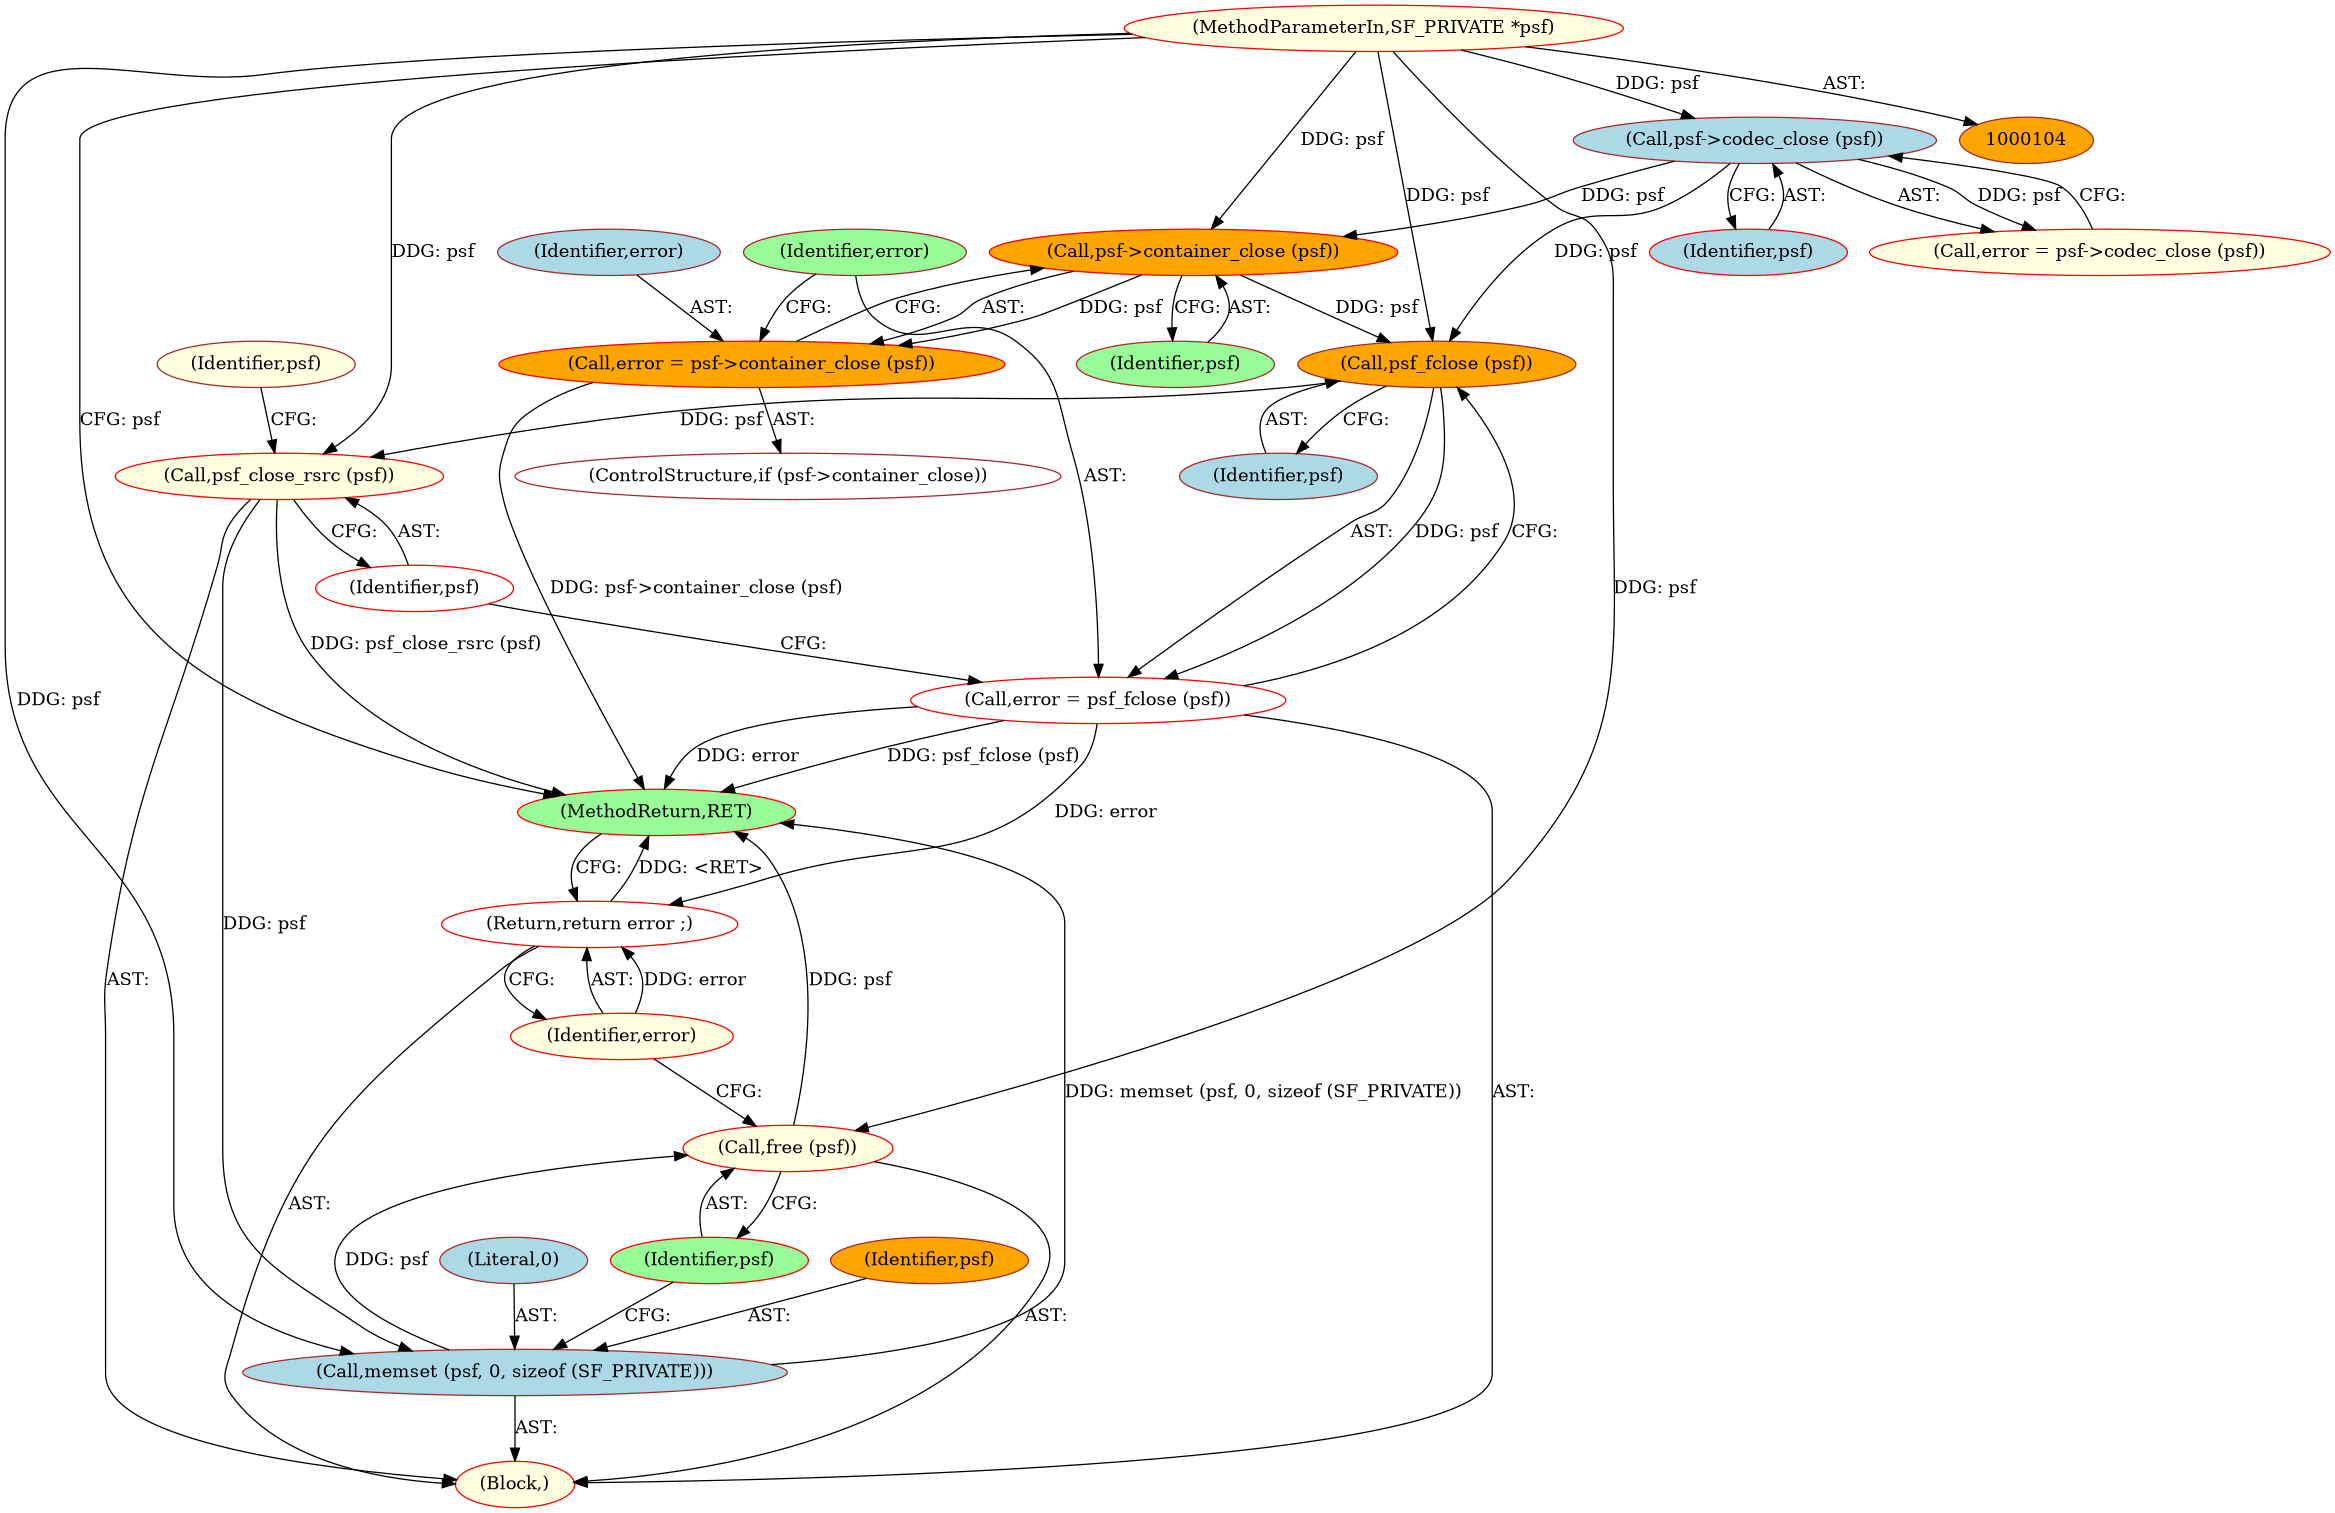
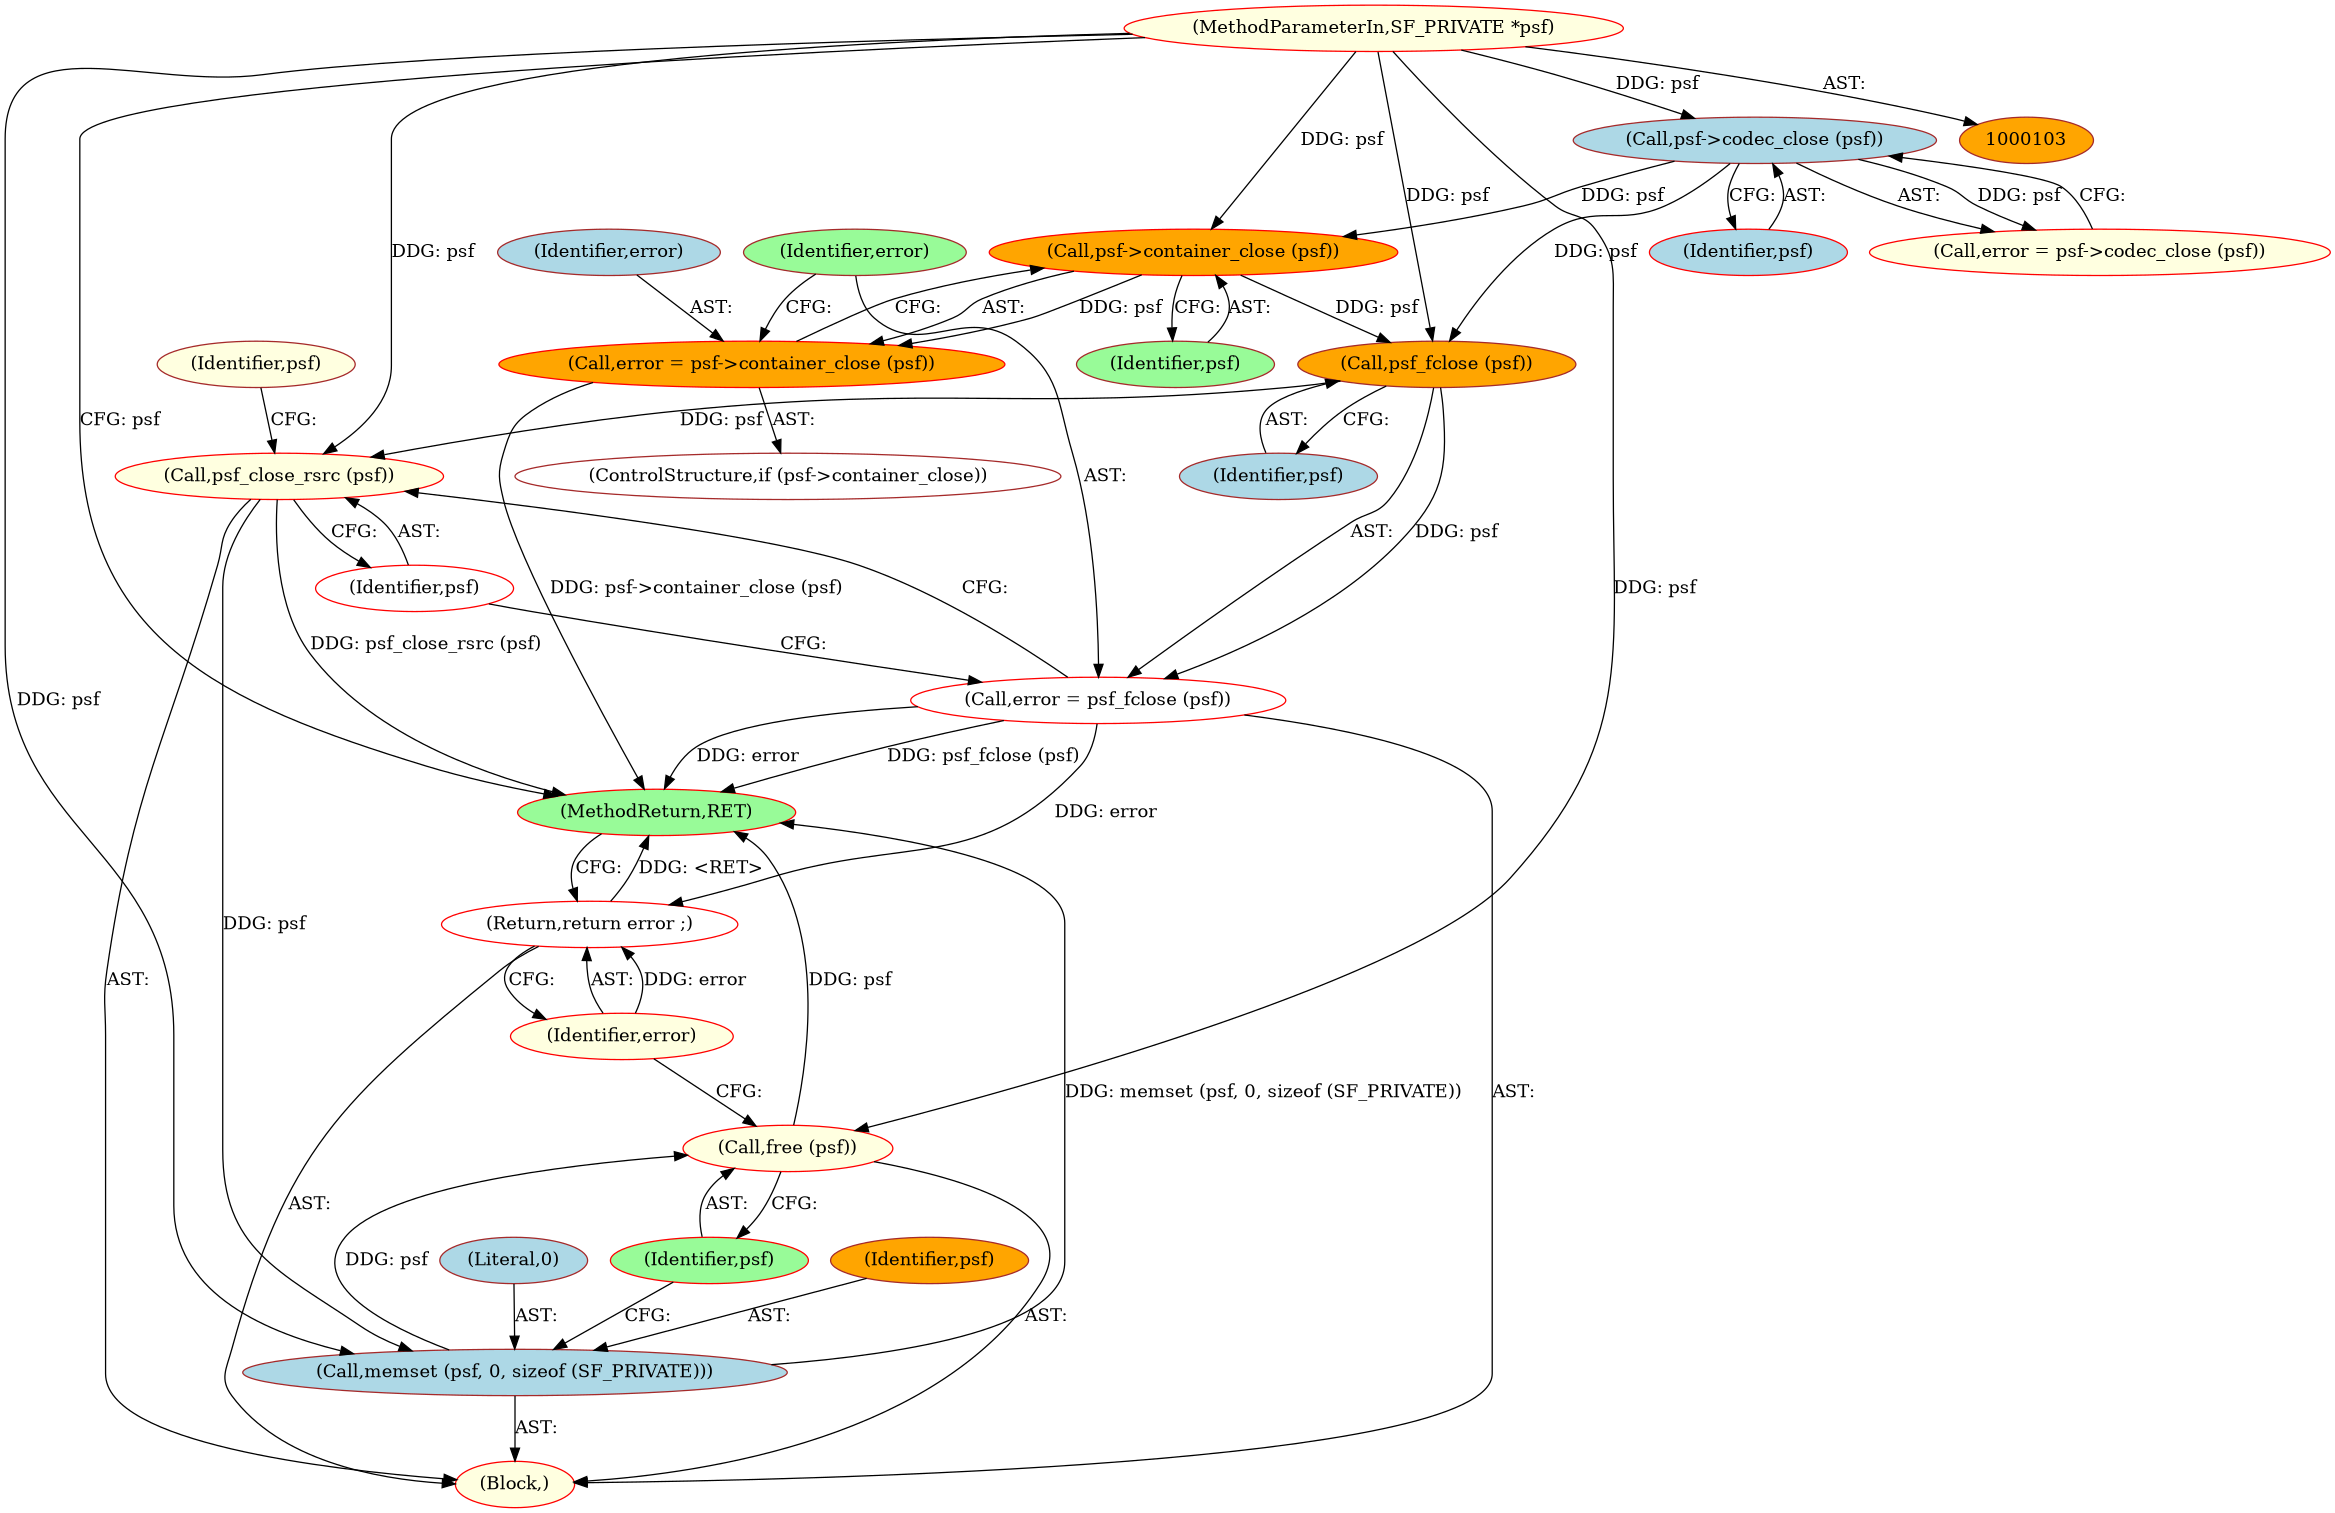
  digraph {
    node [color=red fillcolor=lightyellow style=filled]
    n1 [fillcolor=orange label="(Call,psf->container_close (psf))"]
    n2 [fillcolor=orange label="(Call,error = psf->container_close (psf))"]
    n3 [color=brown fillcolor=orange label="(Call,psf_fclose (psf))"]
    n4 [color=brown fillcolor=palegreen label="(Identifier,psf)"]
    n5 [fillcolor=palegreen label="(MethodReturn,RET)"]
    n6 [color=brown fillcolor=white label="(ControlStructure,if (psf->container_close))"]
    n7 [label="(Call,psf_close_rsrc (psf))"]
    n8 [fillcolor=white label="(Call,error = psf_fclose (psf))"]
    n9 [color=brown fillcolor=lightblue label="(Identifier,psf)"]
    n10 [color=brown fillcolor=lightblue label="(Call,psf->codec_close (psf))"]
    n11 [fillcolor=lightblue label="(Identifier,psf)"]
    n12 [label="(Call,error = psf->codec_close (psf))"]
    n13 [label="(MethodParameterIn,SF_PRIVATE *psf)"]
    n14 [color=brown fillcolor=lightblue label="(Call,memset (psf, 0, sizeof (SF_PRIVATE)))"]
    n15 [label="(Call,free (psf))"]
-   1000103 [color=brown fillcolor=orange label=1000104]
+   1000103 [color=brown fillcolor=orange]
    n17 [label="(Block,)"]
    n18 [fillcolor=white label="(Identifier,psf)"]
    n19 [fillcolor=palegreen label="(Identifier,psf)"]
    n20 [fillcolor=white label="(Return,return error ;)"]
    n21 [label="(Identifier,error)"]
    n22 [color=brown fillcolor=lightblue label="(Literal,0)"]
    n23 [color=brown label="(Identifier,psf)"]
    n24 [color=brown fillcolor=palegreen label="(Identifier,error)"]
    n25 [color=brown fillcolor=lightblue label="(Identifier,error)"]
    n26 [color=brown fillcolor=orange label="(Identifier,psf)"]
    n1 -> n2 [label="AST: "]
    n1 -> n2 [label="DDG: psf"]
    n1 -> n3 [label="DDG: psf"]
    n1 -> n4 [label="CFG: "]
    n2 -> n1 [label="CFG: "]
    n2 -> n5 [label="DDG: psf->container_close (psf)"]
    n2 -> n6 [label="AST: "]
    n3 -> n7 [label="DDG: psf"]
    n3 -> n8 [label="AST: "]
    n3 -> n8 [label="DDG: psf"]
    n3 -> n9 [label="CFG: "]
    n4 -> n1 [label="AST: "]
    n5 -> n20 [label="CFG: "]
    n7 -> n5 [label="DDG: psf_close_rsrc (psf)"]
    n7 -> n14 [label="DDG: psf"]
    n7 -> n17 [label="AST: "]
    n7 -> n18 [label="CFG: "]
-   n8 -> n3 [label="CFG: "]
+   n8 -> n7 [label="CFG: "]
    n8 -> n5 [label="DDG: error"]
    n8 -> n5 [label="DDG: psf_fclose (psf)"]
    n8 -> n17 [label="AST: "]
    n8 -> n20 [label="DDG: error"]
    n9 -> n3 [label="AST: "]
    n10 -> n1 [label="DDG: psf"]
    n10 -> n3 [label="DDG: psf"]
    n10 -> n11 [label="CFG: "]
    n10 -> n12 [label="AST: "]
    n10 -> n12 [label="DDG: psf"]
    n11 -> n10 [label="AST: "]
    n12 -> n10 [label="CFG: "]
    n13 -> n1 [label="DDG: psf"]
    n13 -> n3 [label="DDG: psf"]
    n13 -> n5 [label="CFG: psf"]
    n13 -> n7 [label="DDG: psf"]
    n13 -> n10 [label="DDG: psf"]
    n13 -> n14 [label="DDG: psf"]
    n13 -> n15 [label="DDG: psf"]
    n13 -> 1000103 [label="AST: "]
    n14 -> n5 [label="DDG: memset (psf, 0, sizeof (SF_PRIVATE))"]
    n14 -> n15 [label="DDG: psf"]
    n14 -> n17 [label="AST: "]
    n15 -> n5 [label="DDG: psf"]
    n15 -> n17 [label="AST: "]
    n15 -> n19 [label="CFG: "]
    n18 -> n7 [label="AST: "]
    n18 -> n8 [label="CFG: "]
    n19 -> n14 [label="CFG: "]
    n19 -> n15 [label="AST: "]
    n20 -> n5 [label="DDG: <RET>"]
    n20 -> n17 [label="AST: "]
    n20 -> n21 [label="CFG: "]
    n21 -> n15 [label="CFG: "]
    n21 -> n20 [label="AST: "]
    n21 -> n20 [label="DDG: error"]
    n22 -> n14 [label="AST: "]
    n23 -> n7 [label="CFG: "]
    n24 -> n2 [label="CFG: "]
    n24 -> n8 [label="AST: "]
    n25 -> n2 [label="AST: "]
    n26 -> n14 [label="AST: "]
  }
